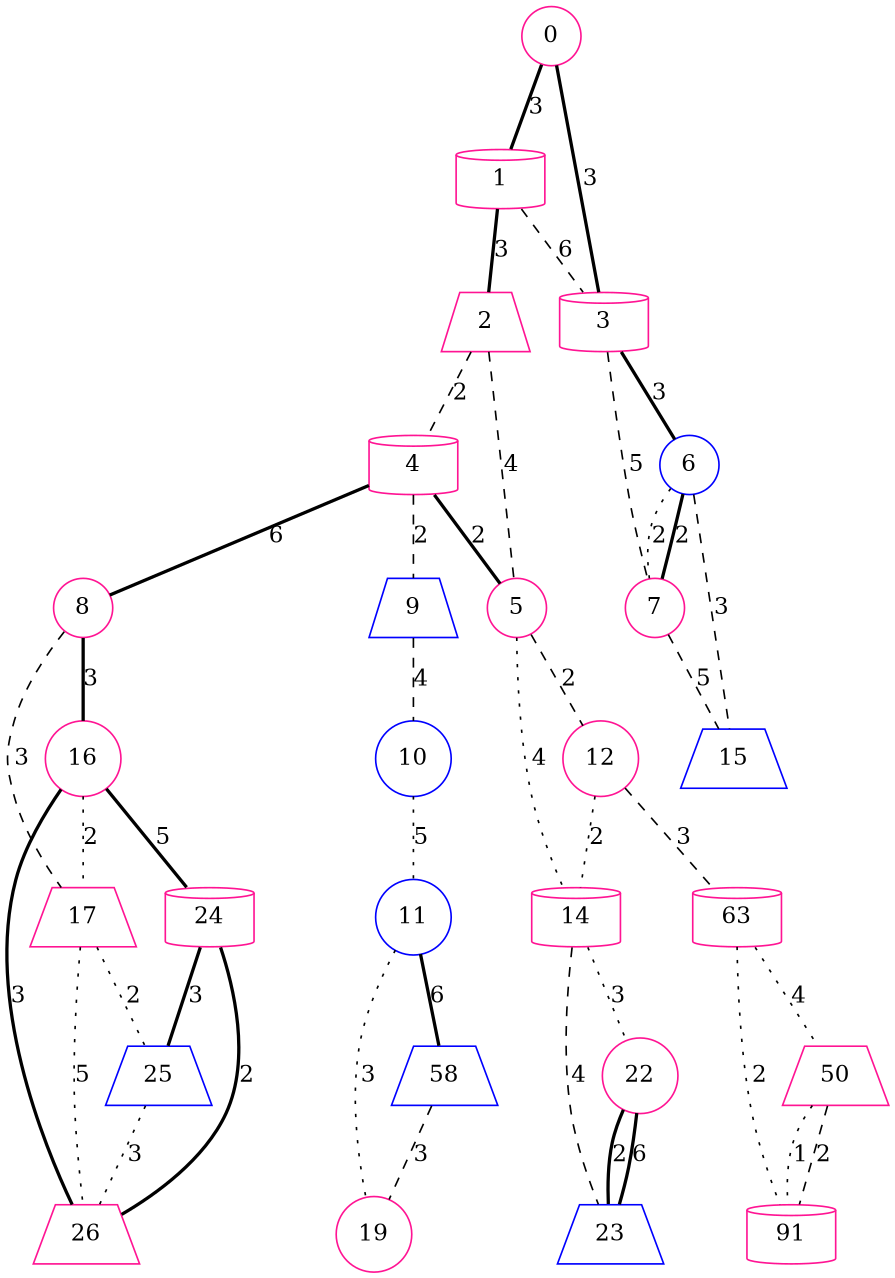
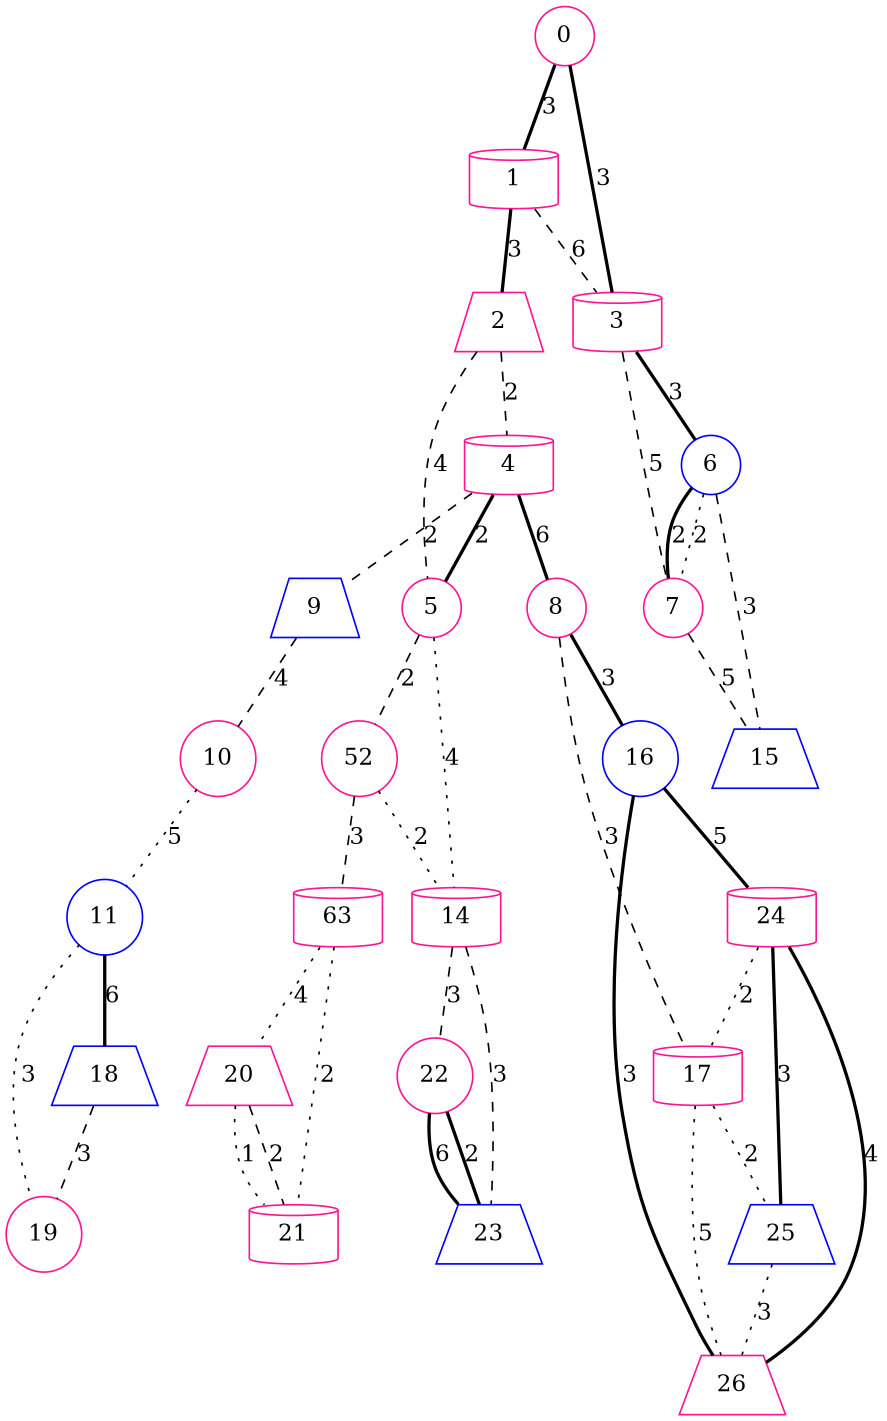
  graph {
    node [color=deeppink shape=circle weight=1]
    edge [style=bold]
    1 [shape=cylinder]
    0
    3 [shape=cylinder]
    2 [shape=trapezium]
    6 [color=blue]
    7
    4 [shape=cylinder]
    5
    8
    9 [color=blue shape=trapezium]
-   12
+   12 [label=52]
    14 [shape=cylinder]
    15 [color=blue shape=trapezium]
-   16
-   17 [shape=trapezium]
-   10 [color=blue]
+   16 [color=blue]
+   17 [shape=cylinder]
+   10
    n17 [label=63 shape=cylinder]
    22
    23 [color=blue shape=trapezium]
    24 [shape=cylinder]
    26 [shape=trapezium]
    25 [color=blue shape=trapezium]
    11 [color=blue]
-   18 [color=blue shape=trapezium label=58]
+   18 [color=blue shape=trapezium]
    19
-   20 [shape=trapezium label=50]
-   21 [shape=cylinder label=91]
+   20 [shape=trapezium]
+   21 [shape=cylinder]
    1 -- 3 [label=6 style=dashed]
    1 -- 2 [label=3]
    0 -- 1 [label=3]
    0 -- 3 [label=3]
    3 -- 6 [label=3]
    3 -- 7 [label=5 style=dashed]
    2 -- 4 [label=2 style=dashed]
    2 -- 5 [label=4 style=dashed]
    6 -- 7 [label=2]
    6 -- 7 [label=2 style=dotted]
    6 -- 15 [label=3 style=dashed]
    7 -- 15 [label=5 style=dashed]
    4 -- 5 [label=2]
    4 -- 8 [label=6]
    4 -- 9 [label=2 style=dashed]
    5 -- 12 [label=2 style=dashed]
    5 -- 14 [label=4 style=dotted]
    8 -- 16 [label=3]
    8 -- 17 [label=3 style=dashed]
    9 -- 10 [label=4 style=dashed]
    12 -- 14 [label=2 style=dotted]
    12 -- n17 [label=3 style=dashed]
-   14 -- 22 [label=3 style=dotted]
-   14 -- 23 [label=4 style=dashed]
-   16 -- 17 [label=2 style=dotted]
+   14 -- 22 [label=3 style=dashed]
+   14 -- 23 [label=3 style=dashed]
+   24 -- 17 [label=2 style=dotted]
    16 -- 24 [label=5]
    16 -- 26 [label=3]
    17 -- 26 [label=5 style=dotted]
    17 -- 25 [label=2 style=dotted]
    10 -- 11 [label=5 style=dotted]
    n17 -- 20 [label=4 style=dotted]
    n17 -- 21 [label=2 style=dotted]
    22 -- 23 [label=2]
    22 -- 23 [label=6]
-   24 -- 26 [label=2]
+   24 -- 26 [label=4]
    24 -- 25 [label=3]
    25 -- 26 [label=3 style=dotted]
    11 -- 18 [label=6]
    11 -- 19 [label=3 style=dotted]
    18 -- 19 [label=3 style=dashed]
    20 -- 21 [label=1 style=dotted]
    20 -- 21 [label=2 style=dashed]
  }
